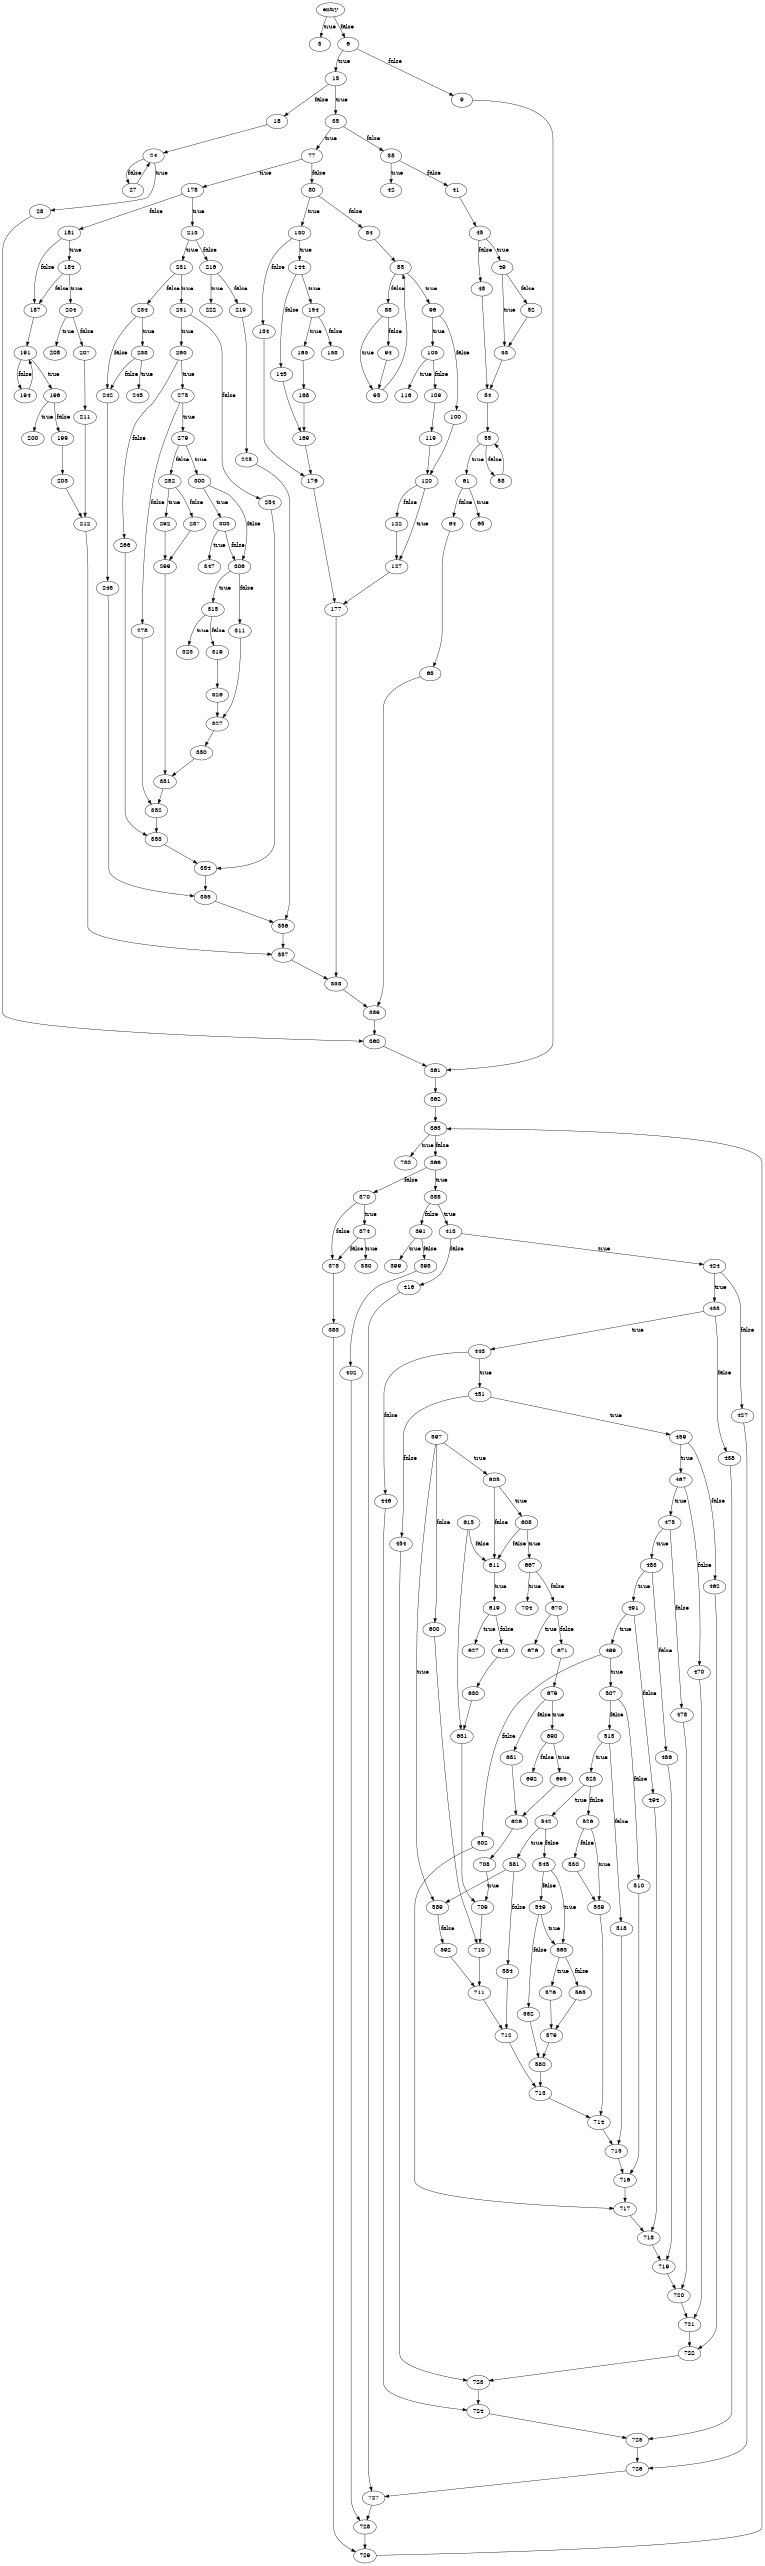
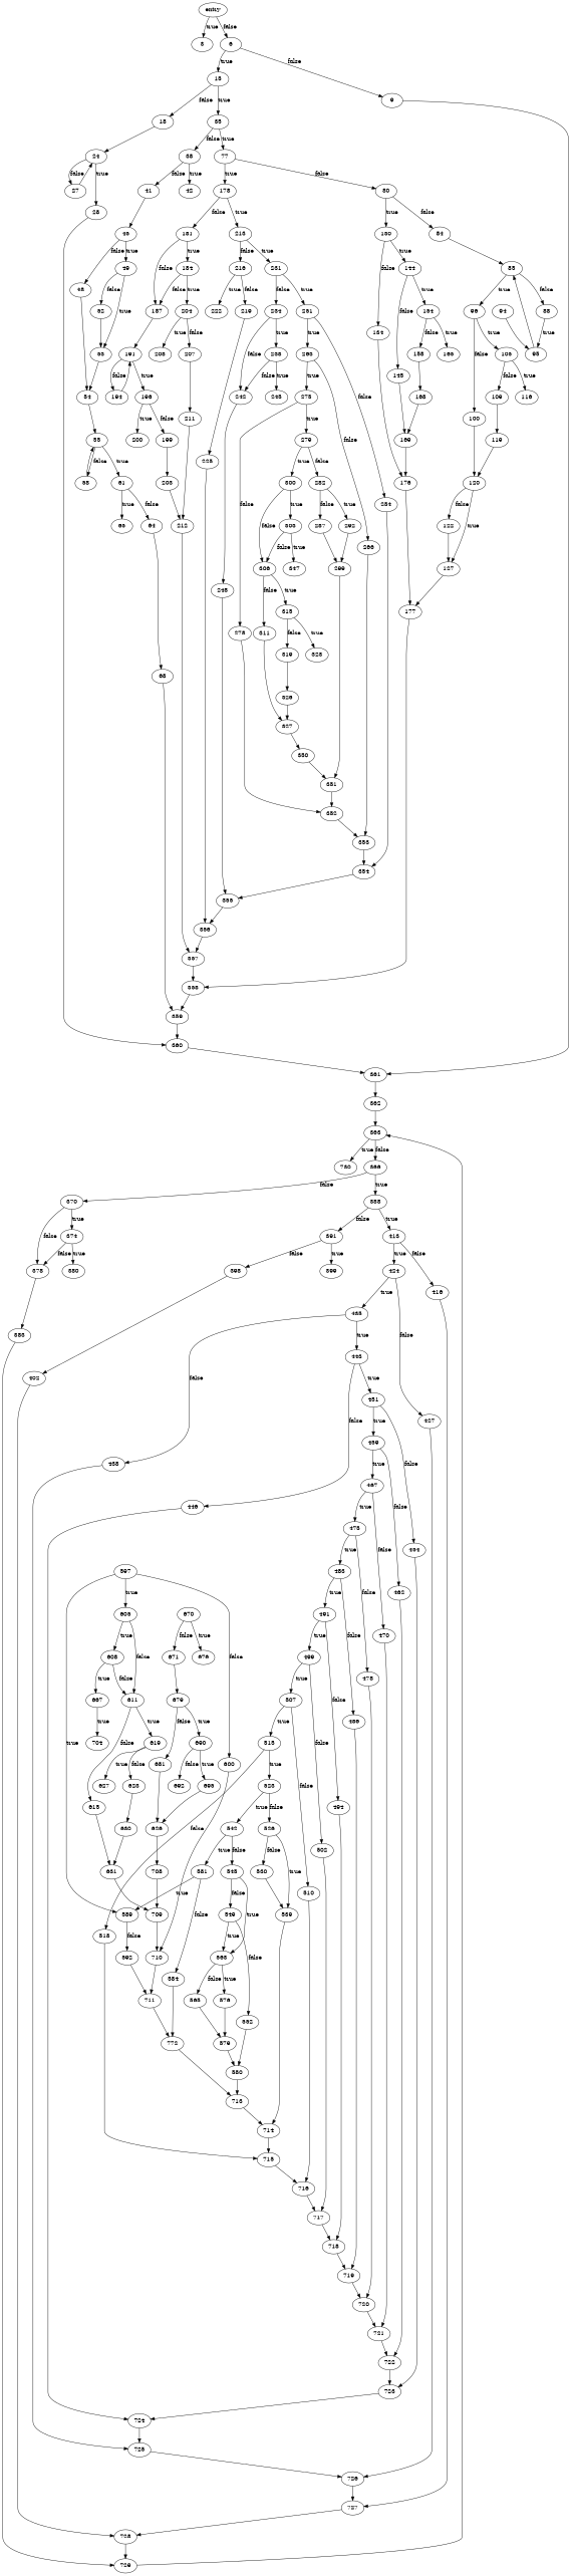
  digraph {
    n1 [label=entry]
    3
    6
    15
    9
    35
    18
    361
    77
    38
    24
    362
    363
    178
    80
    42
    41
    28
    27
    360
    213
    181
    130
    84
    45
    49
    48
    53
    52
    54
    55
    61
    58
    65
    64
    68
    359
    231
    216
    184
    187
    n42 [label=144]
    134
    85
    154
    145
    176
    96
    88
    105
    100
    95
    94
    116
    109
    120
    119
    127
    122
    177
    358
    165
    158
    169
    168
    251
    234
    222
    219
    204
    191
    208
    207
    196
    194
    211
    200
    199
    203
    212
    357
    263
    254
    238
    242
    225
    356
    275
    266
    354
    245
    248
    355
    279
    278
    353
    300
    282
    352
    303
    306
    292
    287
    347
    315
    311
    299
    351
    323
    319
    327
    326
    350
    730
    366
    388
    370
    413
    391
    374
    378
    424
    416
    399
    398
    380
    383
    729
    435
    427
    727
    402
    728
    443
    438
    726
    451
    446
    725
    459
    454
    724
    467
    462
    723
    475
    470
    722
    483
    478
    721
    491
    486
    720
    499
    494
    719
    507
    502
    718
    515
    510
    717
    523
    518
    716
    542
    526
    715
    581
    545
    539
    530
    589
    584
    563
    549
    714
    592
-   712
+   712 [label=772]
    576
    565
    552
    579
    580
    713
    597
    605
    600
    711
    608
    611
    710
    667
    619
    615
    704
    670
    627
    623
    631
    676
    n203 [label=671]
    630
    709
    679
    690
    681
    695
    692
    n211 [label=626]
    708
    n1 -> 3 [label=true]
    n1 -> 6 [label=false]
    6 -> 15 [label=true]
    6 -> 9 [label=false]
    15 -> 35 [label=true]
    15 -> 18 [label=false]
    9 -> 361
    35 -> 77 [label=true]
    35 -> 38 [label=false]
    18 -> 24
    361 -> 362
    77 -> 178 [label=true]
    77 -> 80 [label=false]
    38 -> 42 [label=true]
    38 -> 41 [label=false]
    24 -> 28 [label=true]
    24 -> 27 [label=false]
    362 -> 363
    363 -> 730 [label=true]
    363 -> 366 [label=false]
    178 -> 213 [label=true]
    178 -> 181 [label=false]
    80 -> 130 [label=true]
    80 -> 84 [label=false]
    41 -> 45
    28 -> 360
    27 -> 24
    360 -> 361
    213 -> 231 [label=true]
    213 -> 216 [label=false]
    181 -> 184 [label=true]
    181 -> 187 [label=false]
    130 -> n42 [label=true]
    130 -> 134 [label=false]
    84 -> 85
    45 -> 49 [label=true]
    45 -> 48 [label=false]
    49 -> 53 [label=true]
    49 -> 52 [label=false]
    48 -> 54
    53 -> 54
    52 -> 53
    54 -> 55
    55 -> 61 [label=true]
    55 -> 58 [label=false]
    61 -> 65 [label=true]
    61 -> 64 [label=false]
    58 -> 55
    64 -> 68
    68 -> 359
    359 -> 360
    231 -> 251 [label=true]
    231 -> 234 [label=false]
    216 -> 222 [label=true]
    216 -> 219 [label=false]
    184 -> 187 [label=false]
    184 -> 204 [label=true]
    187 -> 191
    n42 -> 154 [label=true]
    n42 -> 145 [label=false]
    134 -> 176
    85 -> 96 [label=true]
    85 -> 88 [label=false]
    154 -> 165 [label=true]
    154 -> 158 [label=false]
    145 -> 169
    176 -> 177
    96 -> 105 [label=true]
    96 -> 100 [label=false]
    88 -> 95 [label=true]
-   88 -> 94 [label=false]
    105 -> 116 [label=true]
    105 -> 109 [label=false]
    100 -> 120
    95 -> 85
    94 -> 95
    109 -> 119
    120 -> 127 [label=true]
    120 -> 122 [label=false]
    119 -> 120
    127 -> 177
    122 -> 127
    177 -> 358
    358 -> 359
-   165 -> 168
+   158 -> 168
    169 -> 176
    168 -> 169
    251 -> 263 [label=true]
    251 -> 254 [label=false]
    234 -> 238 [label=true]
    234 -> 242 [label=false]
    219 -> 225
    204 -> 208 [label=true]
    204 -> 207 [label=false]
    191 -> 196 [label=true]
    191 -> 194 [label=false]
    207 -> 211
    196 -> 200 [label=true]
    196 -> 199 [label=false]
    194 -> 191
    211 -> 212
    199 -> 203
    203 -> 212
    212 -> 357
    357 -> 358
    263 -> 275 [label=true]
    263 -> 266 [label=false]
    254 -> 354
    238 -> 242 [label=false]
    238 -> 245 [label=true]
    242 -> 248
    225 -> 356
    356 -> 357
    275 -> 279 [label=true]
    275 -> 278 [label=false]
    266 -> 353
    354 -> 355
    248 -> 355
    355 -> 356
    279 -> 300 [label=true]
    279 -> 282 [label=false]
    278 -> 352
    353 -> 354
    300 -> 303 [label=true]
    300 -> 306 [label=false]
    282 -> 292 [label=true]
    282 -> 287 [label=false]
    352 -> 353
    303 -> 306 [label=false]
    303 -> 347 [label=true]
    306 -> 315 [label=true]
    306 -> 311 [label=false]
    292 -> 299
    287 -> 299
    315 -> 323 [label=true]
    315 -> 319 [label=false]
    311 -> 327
    299 -> 351
    351 -> 352
    319 -> 326
    327 -> 350
    326 -> 327
    350 -> 351
    366 -> 388 [label=true]
    366 -> 370 [label=false]
    388 -> 413 [label=true]
    388 -> 391 [label=false]
    370 -> 374 [label=true]
    370 -> 378 [label=false]
    413 -> 424 [label=true]
    413 -> 416 [label=false]
    391 -> 399 [label=true]
    391 -> 398 [label=false]
    374 -> 378 [label=false]
    374 -> 380 [label=true]
    378 -> 383
    424 -> 435 [label=true]
    424 -> 427 [label=false]
    416 -> 727
    398 -> 402
    383 -> 729
    729 -> 363
    435 -> 443 [label=true]
    435 -> 438 [label=false]
    427 -> 726
    727 -> 728
    402 -> 728
    728 -> 729
    443 -> 451 [label=true]
    443 -> 446 [label=false]
    438 -> 725
    726 -> 727
    451 -> 459 [label=true]
    451 -> 454 [label=false]
    446 -> 724
    725 -> 726
    459 -> 467 [label=true]
    459 -> 462 [label=false]
    454 -> 723
    724 -> 725
    467 -> 475 [label=true]
    467 -> 470 [label=false]
    462 -> 722
    723 -> 724
    475 -> 483 [label=true]
    475 -> 478 [label=false]
    470 -> 721
    722 -> 723
    483 -> 491 [label=true]
    483 -> 486 [label=false]
    478 -> 720
    721 -> 722
    491 -> 499 [label=true]
    491 -> 494 [label=false]
    486 -> 719
    720 -> 721
    499 -> 507 [label=true]
    499 -> 502 [label=false]
    494 -> 718
    719 -> 720
-   507 -> 515 [label=false]
+   507 -> 515 [label=true]
    507 -> 510 [label=false]
    502 -> 717
    718 -> 719
    515 -> 523 [label=true]
    515 -> 518 [label=false]
    510 -> 716
    717 -> 718
    523 -> 542 [label=true]
    523 -> 526 [label=false]
    518 -> 715
    716 -> 717
    542 -> 581 [label=true]
    542 -> 545 [label=false]
    526 -> 539 [label=true]
    526 -> 530 [label=false]
    715 -> 716
    581 -> 589 [label=true]
    581 -> 584 [label=false]
    545 -> 563 [label=true]
    545 -> 549 [label=false]
    539 -> 714
    530 -> 539
    589 -> 592 [label=false]
    584 -> 712
    563 -> 576 [label=true]
    563 -> 565 [label=false]
    549 -> 563 [label=true]
    549 -> 552 [label=false]
    714 -> 715
    592 -> 711
    712 -> 713
    576 -> 579
    565 -> 579
    552 -> 580
    579 -> 580
    580 -> 713
    713 -> 714
    597 -> 589 [label=true]
    597 -> 605 [label=true]
    597 -> 600 [label=false]
    605 -> 608 [label=true]
    605 -> 611 [label=false]
    600 -> 710
    711 -> 712
    608 -> 611 [label=false]
    608 -> 667 [label=true]
    611 -> 619 [label=true]
-   615 -> 611 [label=false]
+   611 -> 615 [label=false]
    710 -> 711
    667 -> 704 [label=true]
-   667 -> 670 [label=false]
    619 -> 627 [label=true]
    619 -> 623 [label=false]
    615 -> 631
    670 -> 676 [label=true]
    670 -> n203 [label=false]
    623 -> 630
    631 -> 709
    n203 -> 679
    630 -> 631
    709 -> 710
    679 -> 690 [label=true]
    679 -> 681 [label=false]
    690 -> 695 [label=true]
    690 -> 692 [label=false]
    681 -> n211
    695 -> n211
    n211 -> 708
    708 -> 709
  }
